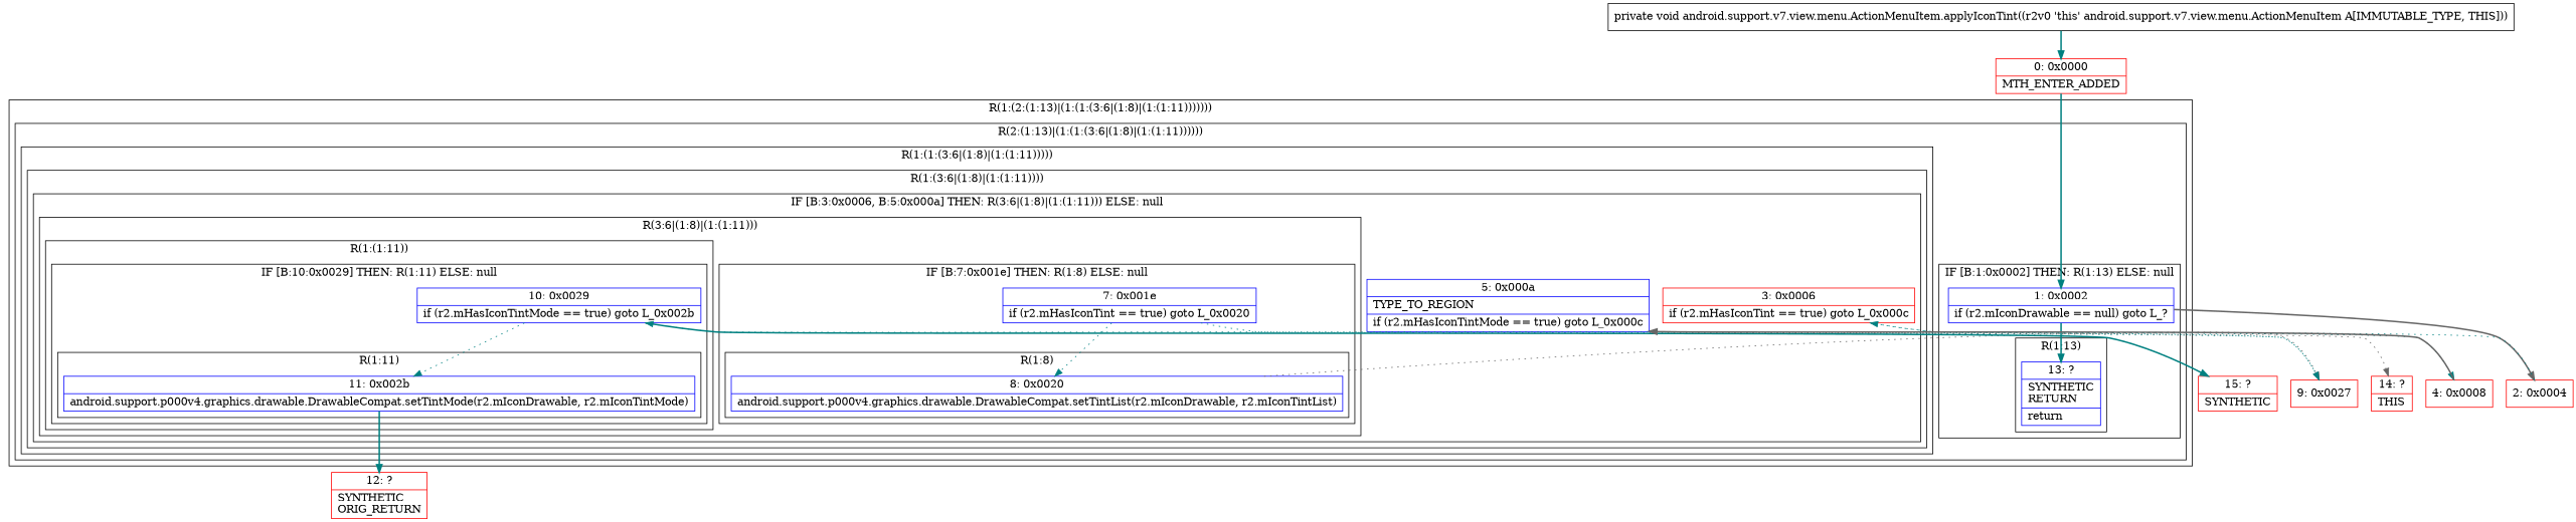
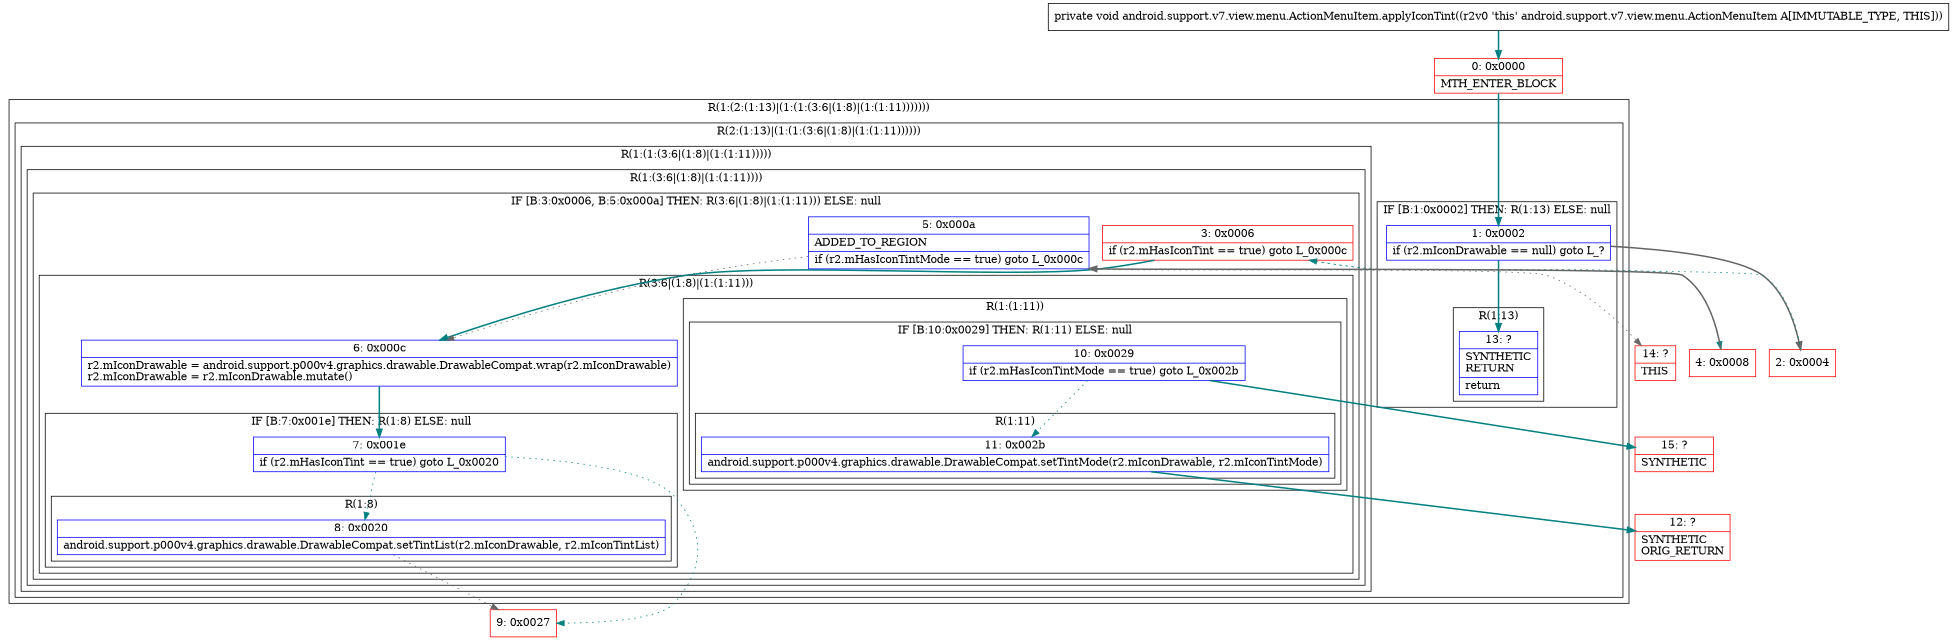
  digraph {
    node [color=blue shape=record]
    edge [color=teal style=bold]
    n1 [label="{13\:\ ?|SYNTHETIC\lRETURN\l|return\l}"]
    n2 [label="{1\:\ 0x0002|if (r2.mIconDrawable == null) goto L_?\l}"]
    n3 [label="{8\:\ 0x0020|android.support.p000v4.graphics.drawable.DrawableCompat.setTintList(r2.mIconDrawable, r2.mIconTintList)\l}"]
    n4 [label="{7\:\ 0x001e|if (r2.mHasIconTint == true) goto L_0x0020\l}"]
    n5 [label="{11\:\ 0x002b|android.support.p000v4.graphics.drawable.DrawableCompat.setTintMode(r2.mIconDrawable, r2.mIconTintMode)\l}"]
    n6 [label="{10\:\ 0x0029|if (r2.mHasIconTintMode == true) goto L_0x002b\l}"]
+   n7 [label="{6\:\ 0x000c|r2.mIconDrawable = android.support.p000v4.graphics.drawable.DrawableCompat.wrap(r2.mIconDrawable)\lr2.mIconDrawable = r2.mIconDrawable.mutate()\l}"]
    n8 [color=red label="{3\:\ 0x0006|if (r2.mHasIconTint == true) goto L_0x000c\l}"]
-   n9 [label="{5\:\ 0x000a|TYPE_TO_REGION\l|if (r2.mHasIconTintMode == true) goto L_0x000c\l}"]
+   n9 [label="{5\:\ 0x000a|ADDED_TO_REGION\l|if (r2.mHasIconTintMode == true) goto L_0x000c\l}"]
    n10 [color=red label="{2\:\ 0x0004}"]
    n11 [color=red label="{9\:\ 0x0027}"]
    n12 [color=red label="{12\:\ ?|SYNTHETIC\lORIG_RETURN\l}"]
    n13 [color=red label="{15\:\ ?|SYNTHETIC\l}"]
    n14 [color=red label="{4\:\ 0x0008}"]
    n15 [color=red label="{14\:\ ?|THIS\l}"]
-   n16 [color=red label="{0\:\ 0x0000|MTH_ENTER_ADDED\l}"]
+   n16 [color=red label="{0\:\ 0x0000|MTH_ENTER_BLOCK\l}"]
    n17 [label="{private void android.support.v7.view.menu.ActionMenuItem.applyIconTint((r2v0 'this' android.support.v7.view.menu.ActionMenuItem A[IMMUTABLE_TYPE, THIS])) }" color=""]
    subgraph cluster_1 {
      label="R(1:(2:(1:13)|(1:(1:(3:6|(1:8)|(1:(1:11)))))))"
      subgraph cluster_2 {
        label="R(2:(1:13)|(1:(1:(3:6|(1:8)|(1:(1:11))))))"
        subgraph cluster_3 {
          label="IF [B:1:0x0002] THEN: R(1:13) ELSE: null"
          n2
          subgraph cluster_4 {
            label="R(1:13)"
            n1
          }
        }
        subgraph cluster_5 {
          label="R(1:(1:(3:6|(1:8)|(1:(1:11)))))"
          subgraph cluster_6 {
            label="R(1:(3:6|(1:8)|(1:(1:11))))"
            subgraph cluster_7 {
              label="IF [B:3:0x0006, B:5:0x000a] THEN: R(3:6|(1:8)|(1:(1:11))) ELSE: null"
              n8
              n9
              subgraph cluster_8 {
                label="R(3:6|(1:8)|(1:(1:11)))"
+               n7
                subgraph cluster_9 {
                  label="IF [B:7:0x001e] THEN: R(1:8) ELSE: null"
                  n4
                  subgraph cluster_10 {
                    label="R(1:8)"
                    n3
                  }
                }
                subgraph cluster_11 {
                  label="R(1:(1:11))"
                  subgraph cluster_12 {
                    label="IF [B:10:0x0029] THEN: R(1:11) ELSE: null"
                    n6
                    subgraph cluster_13 {
                      label="R(1:11)"
                      n5
                    }
                  }
                }
              }
            }
          }
        }
      }
    }
    n2 -> n1
    n2 -> n10 [color=gray40]
    n3 -> n11 [color=gray40 style=dotted]
    n4 -> n3 [style=dotted]
    n4 -> n11 [style=dotted]
    n5 -> n12
    n6 -> n5 [style=dotted]
    n6 -> n13
+   n7 -> n4
+   n8 -> n7
    n8 -> n14 [style=dotted]
+   n9 -> n7 [color=gray40 style=dotted]
    n9 -> n15 [color=gray40 style=dotted]
    n10 -> n8 [style=dotted]
-   n11 -> n6 [style=dotted]
    n14 -> n9 [color=gray40]
    n16 -> n2
    n17 -> n16
  }
